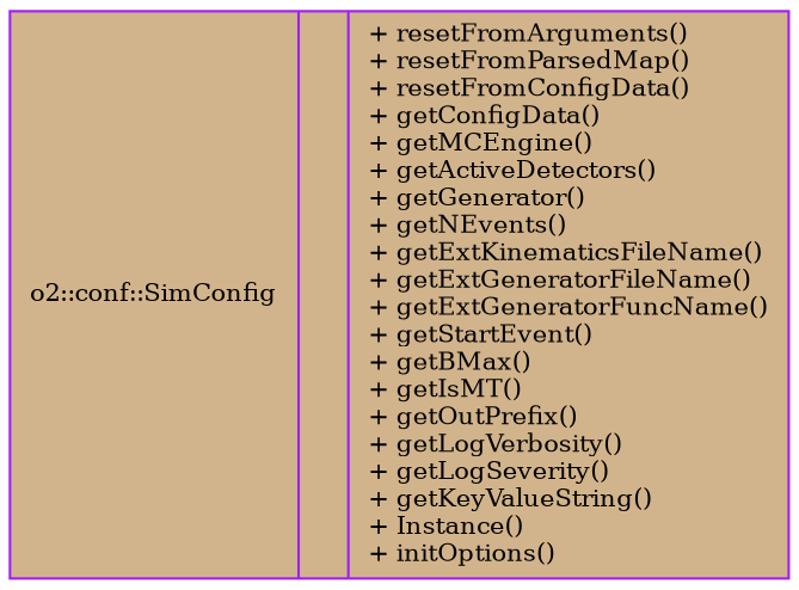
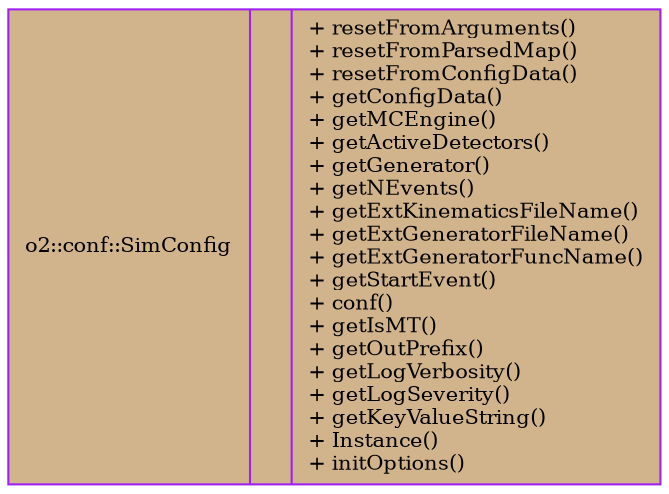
  digraph {
    rankdir=LR
    fontname="DejaVu Serif"
-   n1 [color=purple fillcolor=tan fontcolor=black fontname="DejaVu Serif" fontsize=10 height=0.2 label="{o2::conf::SimConfig\n||+ resetFromArguments()\l+ resetFromParsedMap()\l+ resetFromConfigData()\l+ getConfigData()\l+ getMCEngine()\l+ getActiveDetectors()\l+ getGenerator()\l+ getNEvents()\l+ getExtKinematicsFileName()\l+ getExtGeneratorFileName()\l+ getExtGeneratorFuncName()\l+ getStartEvent()\l+ getBMax()\l+ getIsMT()\l+ getOutPrefix()\l+ getLogVerbosity()\l+ getLogSeverity()\l+ getKeyValueString()\l+ Instance()\l+ initOptions()\l}" shape=record style=filled width=0.4]
+   n1 [color=purple fillcolor=tan fontcolor=black fontname="DejaVu Serif" fontsize=10 height=0.2 label="{o2::conf::SimConfig\n||+ resetFromArguments()\l+ resetFromParsedMap()\l+ resetFromConfigData()\l+ getConfigData()\l+ getMCEngine()\l+ getActiveDetectors()\l+ getGenerator()\l+ getNEvents()\l+ getExtKinematicsFileName()\l+ getExtGeneratorFileName()\l+ getExtGeneratorFuncName()\l+ getStartEvent()\l+ conf()\l+ getIsMT()\l+ getOutPrefix()\l+ getLogVerbosity()\l+ getLogSeverity()\l+ getKeyValueString()\l+ Instance()\l+ initOptions()\l}" shape=record style=filled width=0.4]
  }
